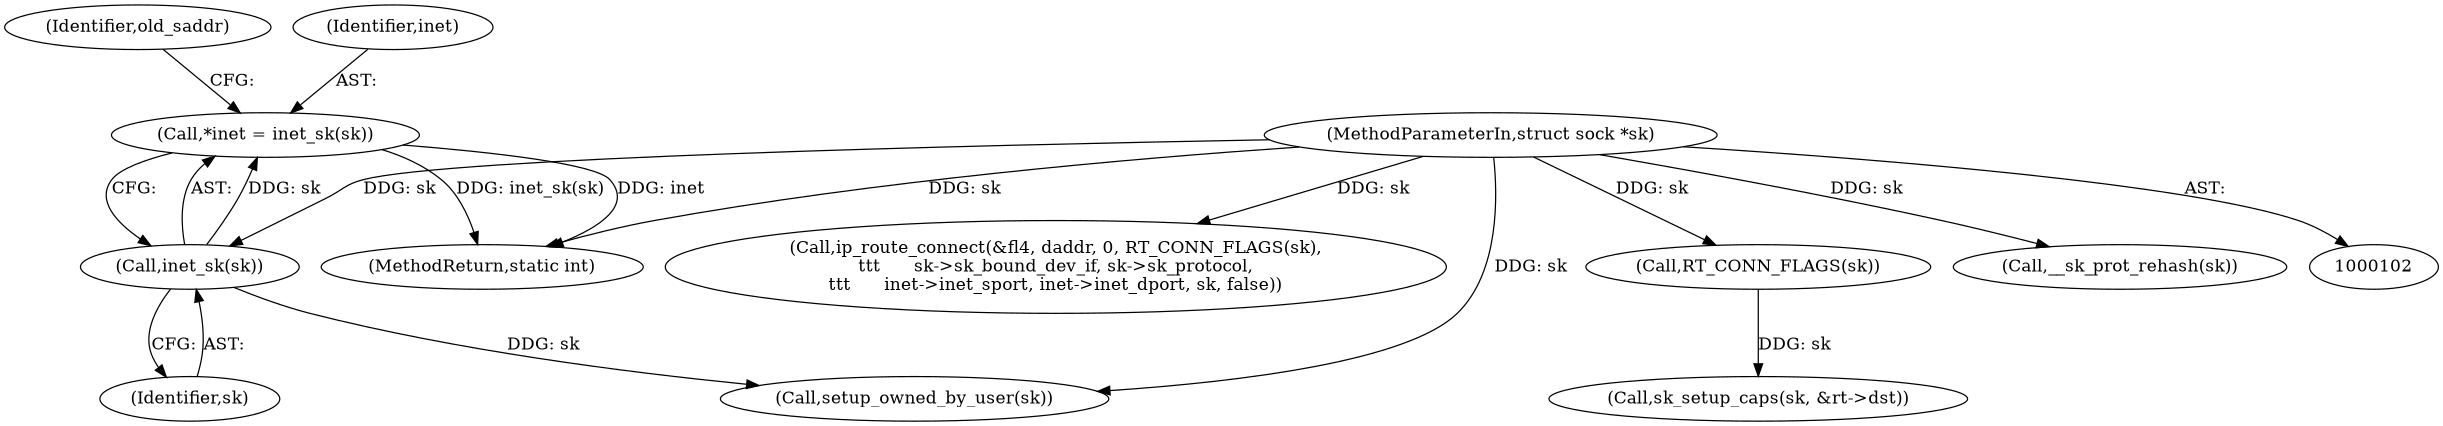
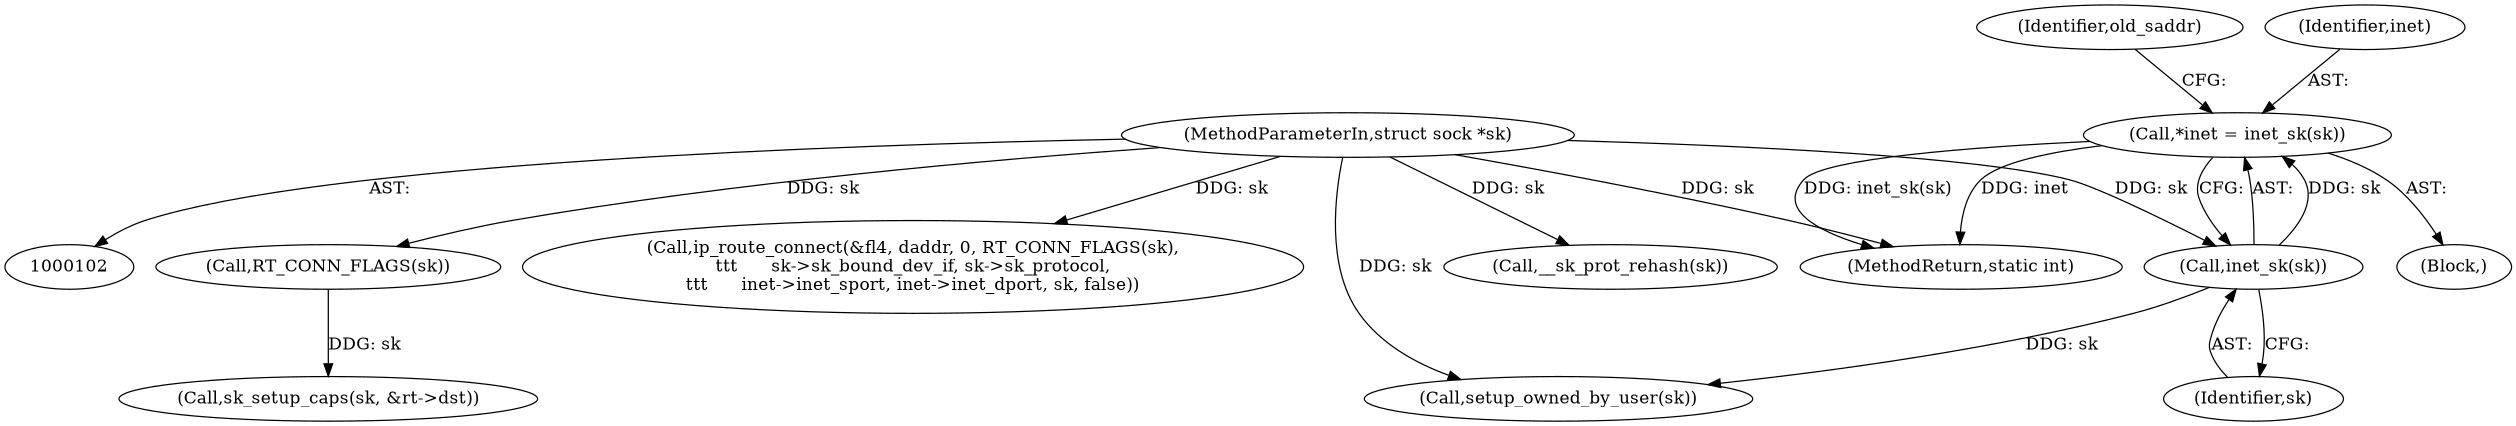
  digraph {
    n1 [label="(Call,*inet = inet_sk(sk))"]
    n2 [label="(Call,inet_sk(sk))"]
    n3 [label="(MethodReturn,static int)"]
+   n4 [label="(Block,)"]
    n5 [label="(Identifier,sk)"]
    n6 [label="(Call,setup_owned_by_user(sk))"]
    n7 [label="(MethodParameterIn,struct sock *sk)"]
    n8 [label="(Call,ip_route_connect(&fl4, daddr, 0, RT_CONN_FLAGS(sk),\n\t\t\t      sk->sk_bound_dev_if, sk->sk_protocol,\n\t\t\t      inet->inet_sport, inet->inet_dport, sk, false))"]
    n9 [label="(Call,RT_CONN_FLAGS(sk))"]
    n10 [label="(Call,__sk_prot_rehash(sk))"]
    1000102
    n12 [label="(Call,sk_setup_caps(sk, &rt->dst))"]
    n13 [label="(Identifier,old_saddr)"]
    n14 [label="(Identifier,inet)"]
    n1 -> n2 [label="CFG: "]
    n1 -> n3 [label="DDG: inet_sk(sk)"]
    n1 -> n3 [label="DDG: inet"]
+   n1 -> n4 [label="AST: "]
    n2 -> n1 [label="AST: "]
    n2 -> n1 [label="DDG: sk"]
    n2 -> n5 [label="CFG: "]
    n2 -> n6 [label="DDG: sk"]
    n5 -> n2 [label="AST: "]
    n7 -> n2 [label="DDG: sk"]
    n7 -> n3 [label="DDG: sk"]
    n7 -> n6 [label="DDG: sk"]
    n7 -> n8 [label="DDG: sk"]
    n7 -> n9 [label="DDG: sk"]
    n7 -> n10 [label="DDG: sk"]
    n7 -> 1000102 [label="AST: "]
    n9 -> n12 [label="DDG: sk"]
    n13 -> n1 [label="CFG: "]
    n14 -> n1 [label="AST: "]
  }
